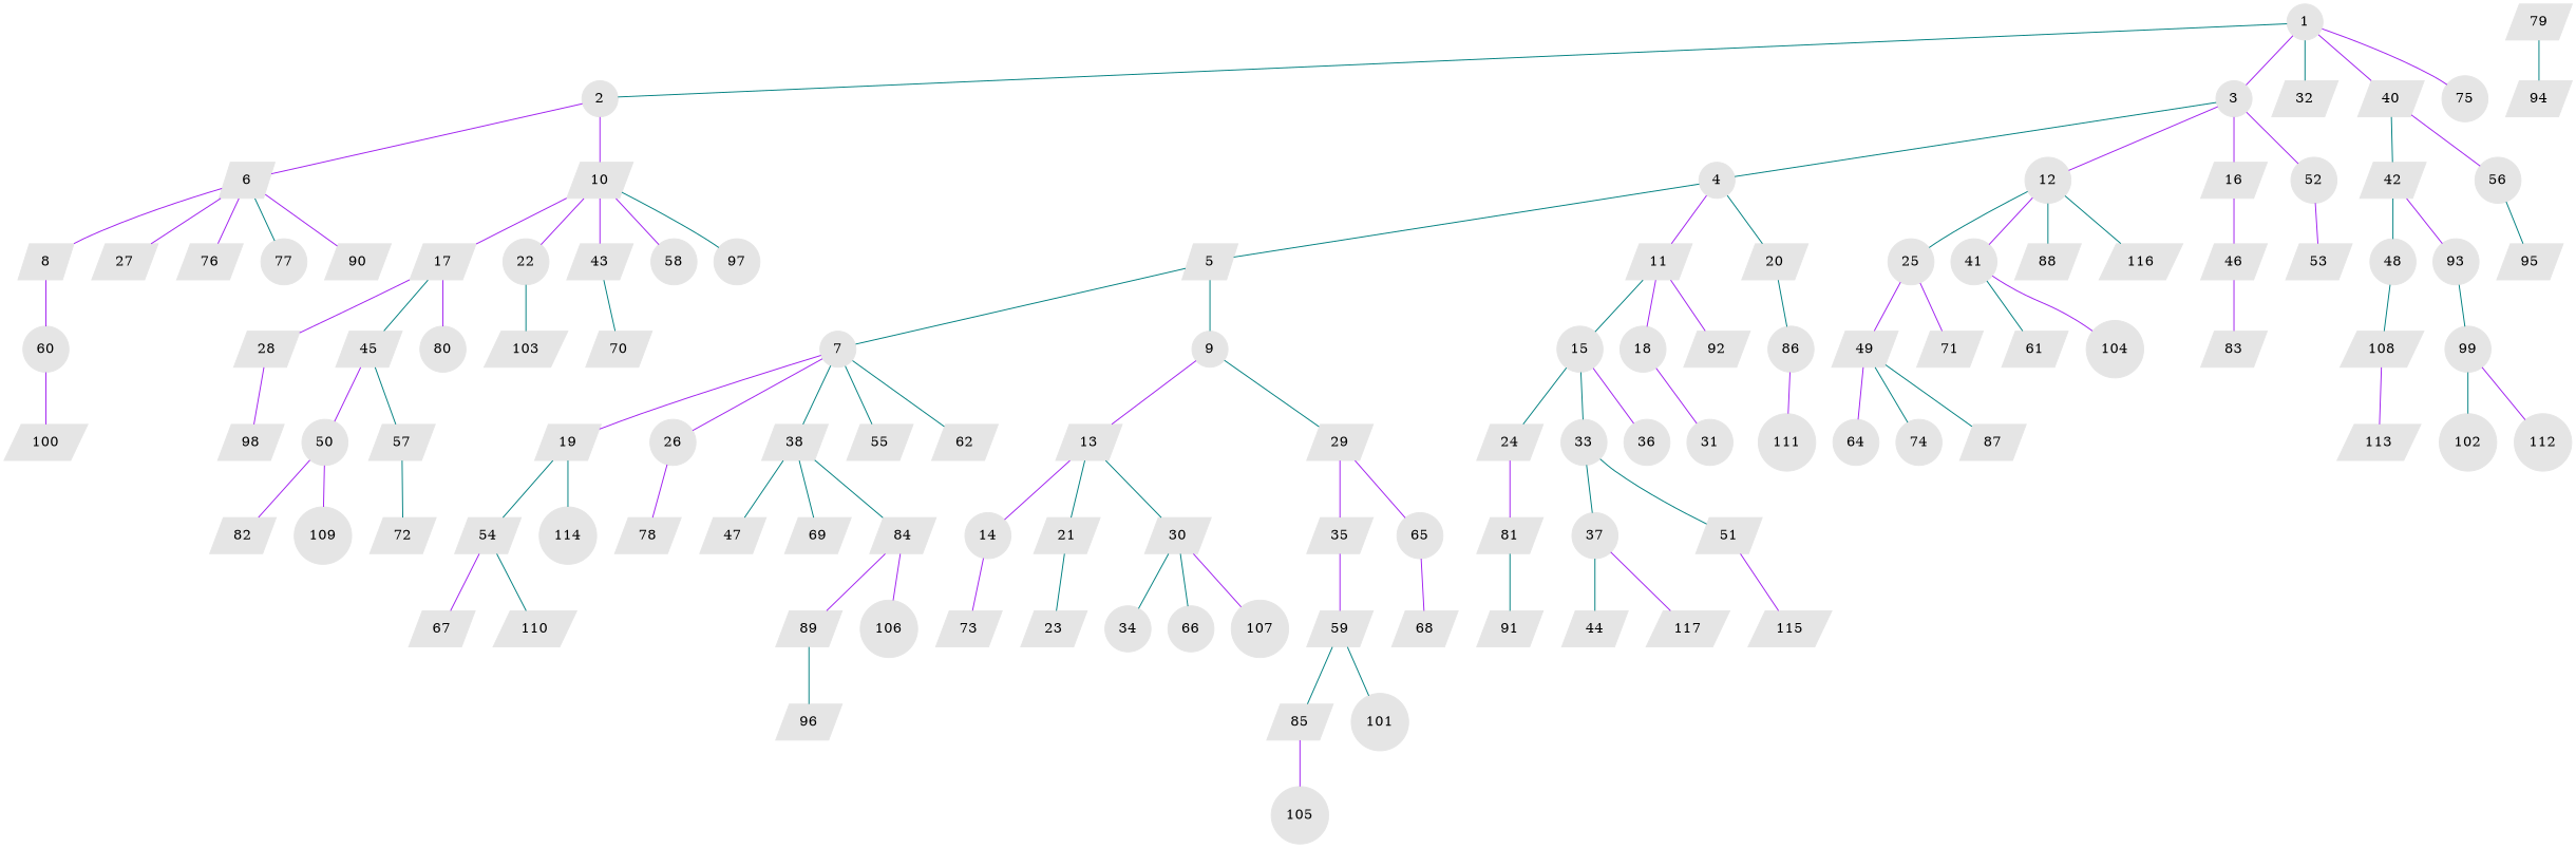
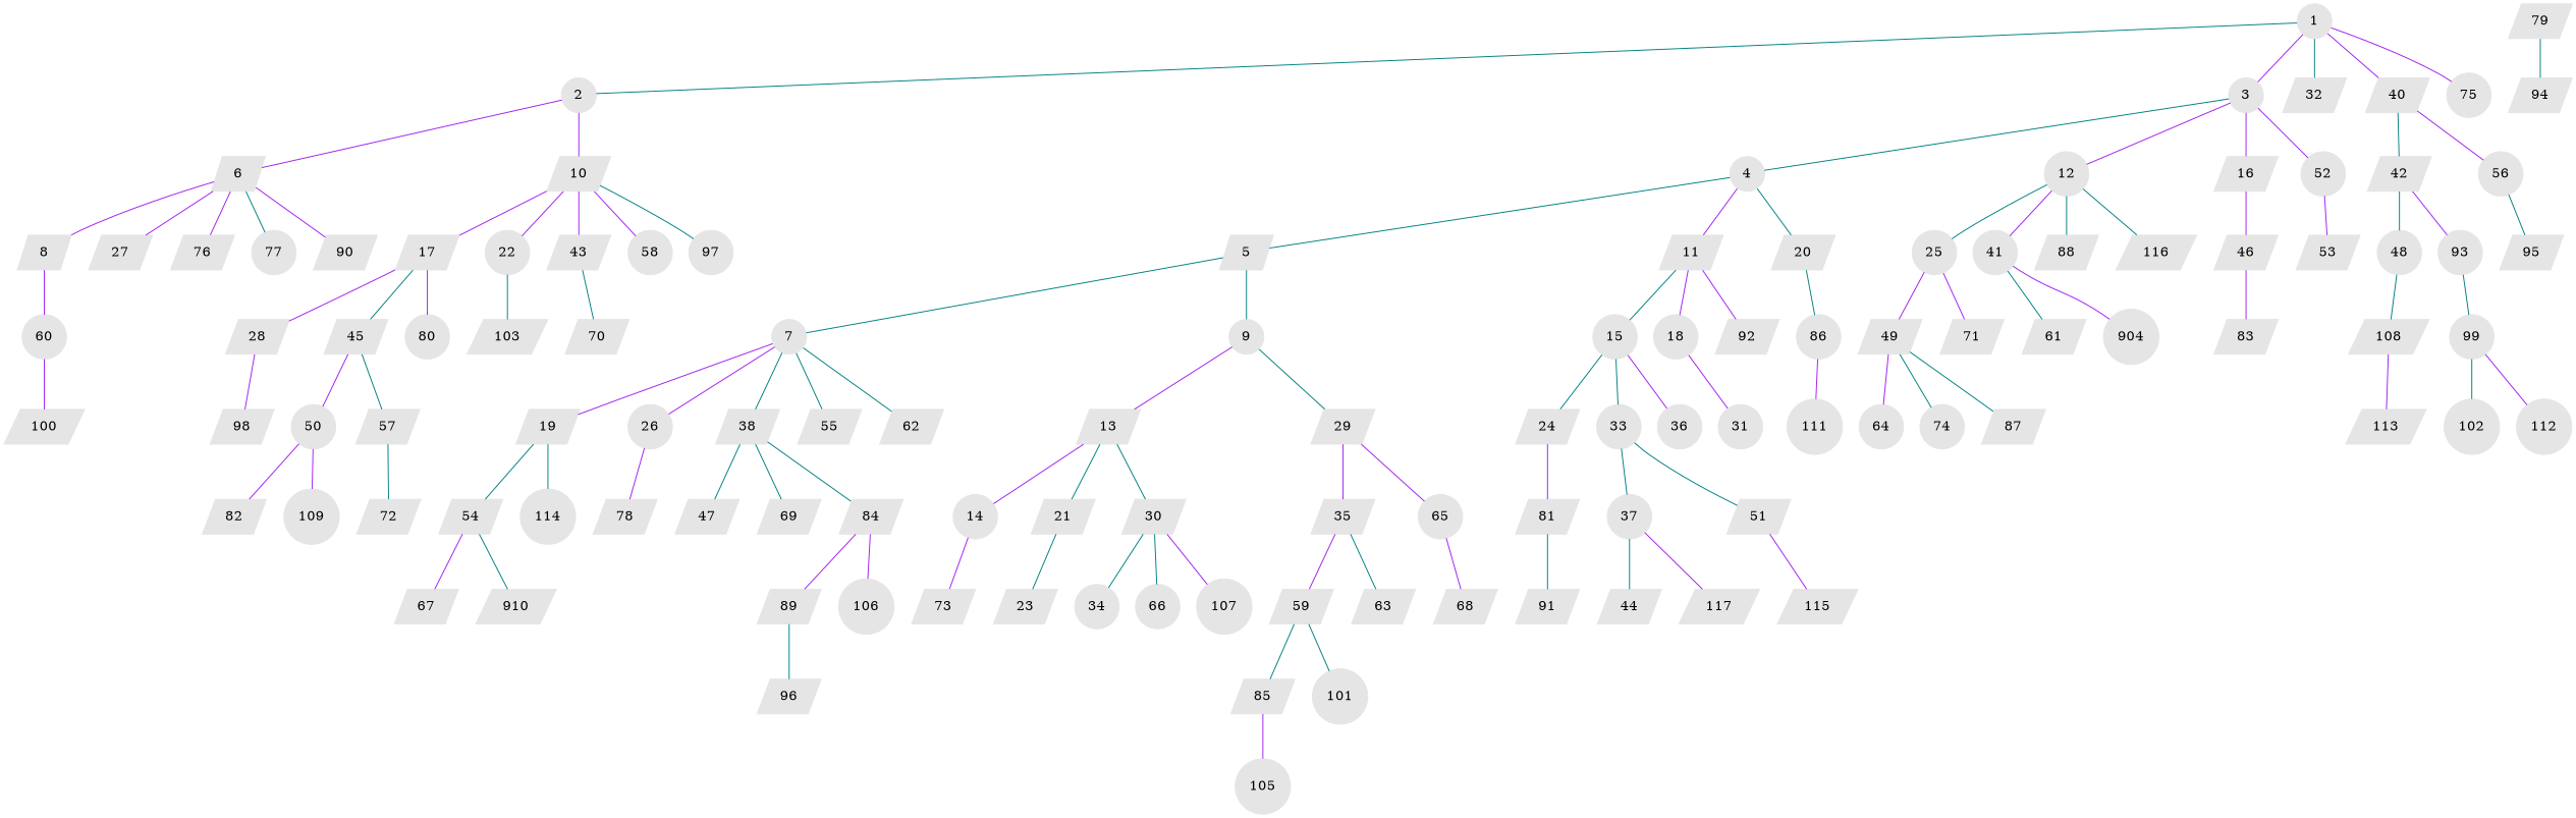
  graph {
    node [color=gray90 shape=parallelogram style=filled]
    edge [color=purple]
    1 [shape=circle]
    2 [shape=circle]
    3 [shape=circle]
    32
    40
    75 [shape=circle]
    6
    10
    4 [shape=circle]
    12 [shape=circle]
    16
    52 [shape=circle]
    42
    56 [shape=circle]
    8
    27
    76
    77 [shape=circle]
    90
    17
    22 [shape=circle]
    43
    58 [shape=circle]
    97 [shape=circle]
    5
    11
    20
    25 [shape=circle]
    41 [shape=circle]
    88
    116
    46
    53
    7 [shape=circle]
    9 [shape=circle]
    15 [shape=circle]
    18 [shape=circle]
    92
    86 [shape=circle]
    19
    26 [shape=circle]
    38
    55
    62
    13
    29
    60 [shape=circle]
    54
    114 [shape=circle]
    78
    47
    69
    84
    100
    14 [shape=circle]
    21
    30
    35
    65 [shape=circle]
    28
    45
    80 [shape=circle]
    103
    70
    24
    33 [shape=circle]
    36 [shape=circle]
    31 [shape=circle]
    49
    71
    61
-   104 [shape=circle]
+   104 [shape=circle label=904]
    73
    23
    34 [shape=circle]
    66 [shape=circle]
    107 [shape=circle]
    81
    37 [shape=circle]
    51
    83
    98
    50 [shape=circle]
    57
    67
-   110
+   110 [label=910]
    111 [shape=circle]
    91
    64 [shape=circle]
    74 [shape=circle]
    87
    59
+   63
    68
    44
    117
    115
    85
    101 [shape=circle]
    89
    106 [shape=circle]
    79
    94
    48 [shape=circle]
    93 [shape=circle]
    95
    108
    99 [shape=circle]
    82
    109 [shape=circle]
    72
    113
    105 [shape=circle]
    96
    102 [shape=circle]
    112 [shape=circle]
    1 -- 2 [color=teal]
    1 -- 3
    1 -- 32 [color=teal]
    1 -- 40
    1 -- 75
    2 -- 6
    2 -- 10
    3 -- 4 [color=teal]
    3 -- 12
    3 -- 16
    3 -- 52
    40 -- 42 [color=teal]
    40 -- 56
    6 -- 8
    6 -- 27
    6 -- 76
    6 -- 77 [color=teal]
    6 -- 90
    10 -- 17
    10 -- 22
    10 -- 43
    10 -- 58
    10 -- 97 [color=teal]
    4 -- 5 [color=teal]
    4 -- 11
    4 -- 20 [color=teal]
    12 -- 25 [color=teal]
    12 -- 41
    12 -- 88 [color=teal]
    12 -- 116 [color=teal]
    16 -- 46
    52 -- 53
    42 -- 48 [color=teal]
    42 -- 93
    56 -- 95 [color=teal]
    8 -- 60
    17 -- 28
    17 -- 45 [color=teal]
    17 -- 80
    22 -- 103 [color=teal]
    43 -- 70 [color=teal]
    5 -- 7 [color=teal]
    5 -- 9 [color=teal]
    11 -- 15 [color=teal]
    11 -- 18
    11 -- 92
    20 -- 86 [color=teal]
    25 -- 49
    25 -- 71
    41 -- 61 [color=teal]
    41 -- 104
    46 -- 83
    7 -- 19
    7 -- 26
    7 -- 38 [color=teal]
    7 -- 55 [color=teal]
    7 -- 62 [color=teal]
    9 -- 13
    9 -- 29 [color=teal]
    15 -- 24 [color=teal]
    15 -- 33 [color=teal]
    15 -- 36
    18 -- 31
    86 -- 111
    19 -- 54 [color=teal]
    19 -- 114 [color=teal]
    26 -- 78
    38 -- 47 [color=teal]
    38 -- 69 [color=teal]
    38 -- 84 [color=teal]
    13 -- 14
    13 -- 21 [color=teal]
    13 -- 30 [color=teal]
    29 -- 35
    29 -- 65
    60 -- 100
    54 -- 67
    54 -- 110 [color=teal]
    84 -- 89
    84 -- 106
    14 -- 73
    21 -- 23 [color=teal]
    30 -- 34 [color=teal]
    30 -- 66 [color=teal]
    30 -- 107
    35 -- 59
+   35 -- 63 [color=teal]
    65 -- 68
    28 -- 98
    45 -- 50
    45 -- 57 [color=teal]
    24 -- 81
    33 -- 37 [color=teal]
    33 -- 51 [color=teal]
    49 -- 64
    49 -- 74 [color=teal]
    49 -- 87 [color=teal]
    81 -- 91 [color=teal]
    37 -- 44 [color=teal]
    37 -- 117
    51 -- 115
    50 -- 82
    50 -- 109
    57 -- 72 [color=teal]
    59 -- 85 [color=teal]
    59 -- 101 [color=teal]
    85 -- 105
    89 -- 96 [color=teal]
    79 -- 94 [color=teal]
    48 -- 108 [color=teal]
    93 -- 99 [color=teal]
    108 -- 113
    99 -- 102 [color=teal]
    99 -- 112
  }
